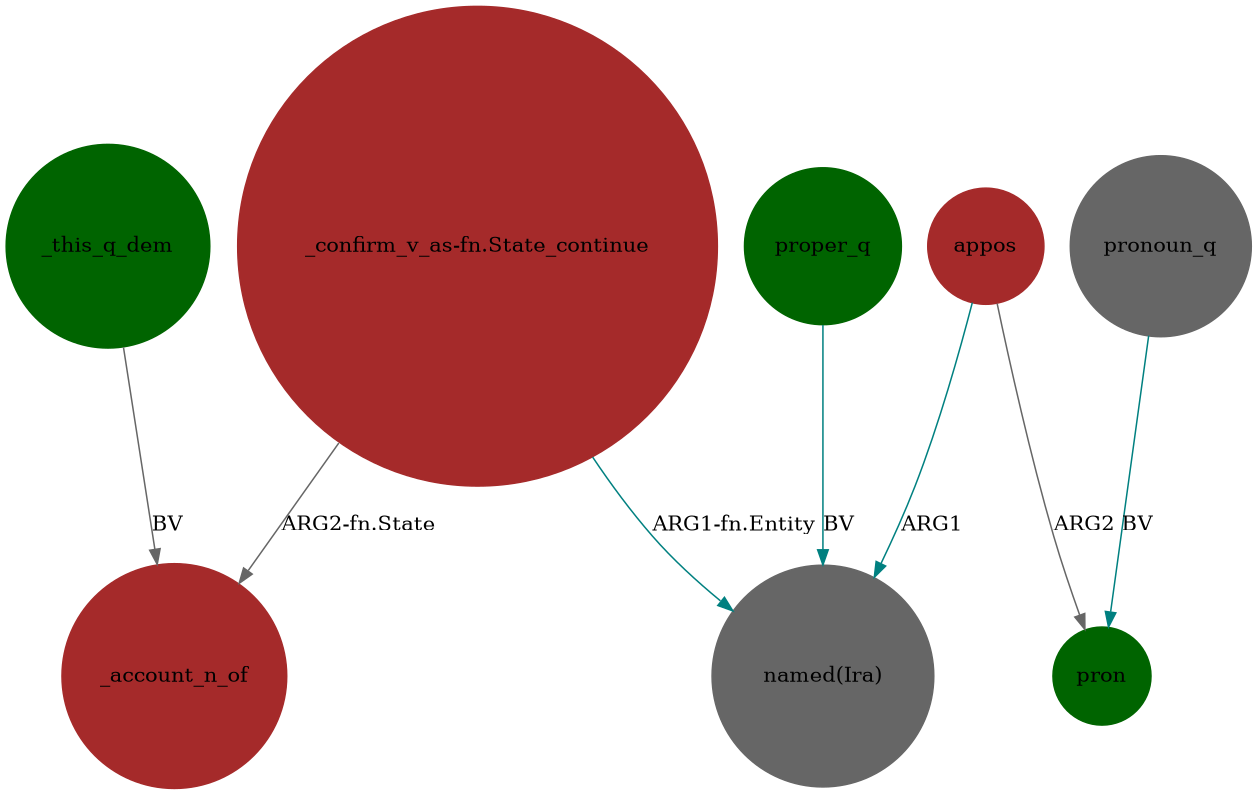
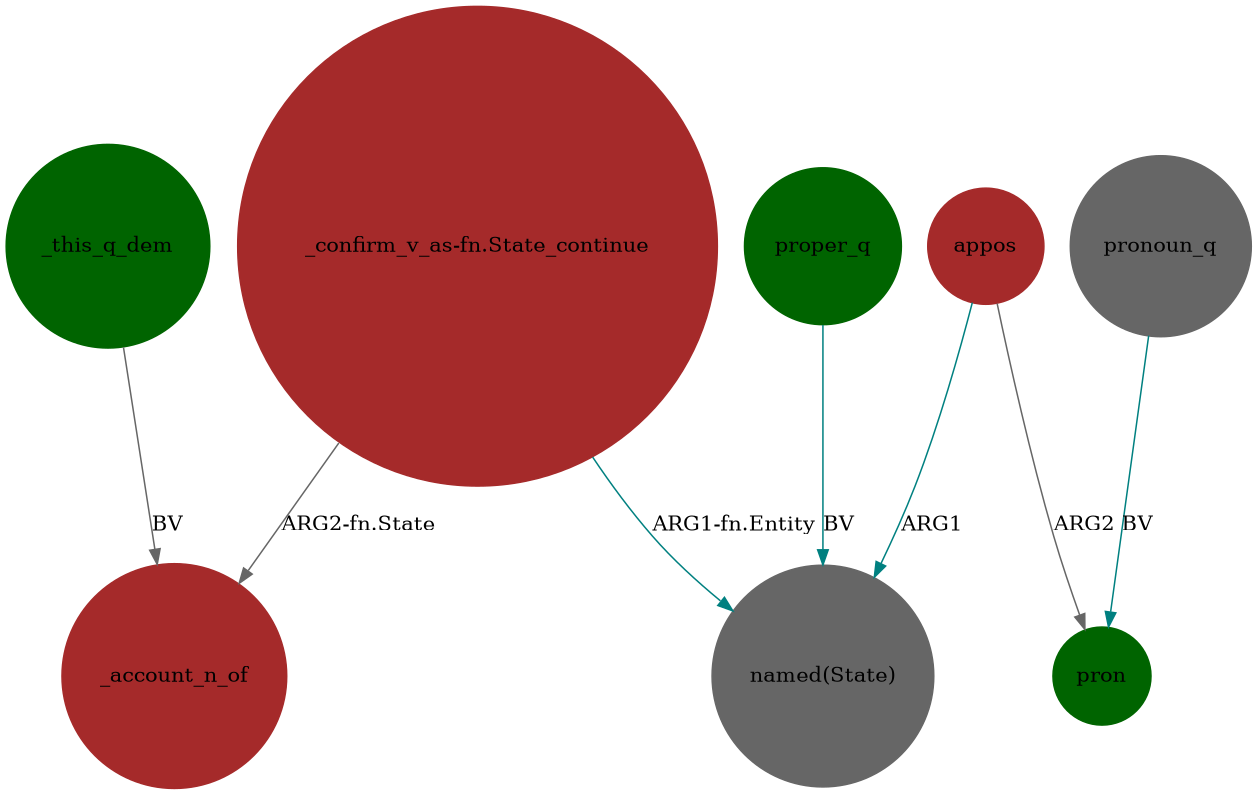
  digraph {
    node [shape=circle style=filled color=brown]
    edge [color=teal]
    "_confirm_v_as-fn.State_continue"
    _account_n_of
-   "named(Ira)" [color=gray40]
+   "named(Ira)" [color=gray40 label="named(State)"]
    _this_q_dem [color=darkgreen]
    proper_q [color=darkgreen]
    appos
    pron [color=darkgreen]
    pronoun_q [color=gray40]
    "_confirm_v_as-fn.State_continue" -> _account_n_of [label="ARG2-fn.State" color=gray40]
    "_confirm_v_as-fn.State_continue" -> "named(Ira)" [label="ARG1-fn.Entity"]
    _this_q_dem -> _account_n_of [label=BV color=gray40]
    proper_q -> "named(Ira)" [label=BV]
    appos -> "named(Ira)" [label=ARG1]
    appos -> pron [label=ARG2 color=gray40]
    pronoun_q -> pron [label=BV]
  }
